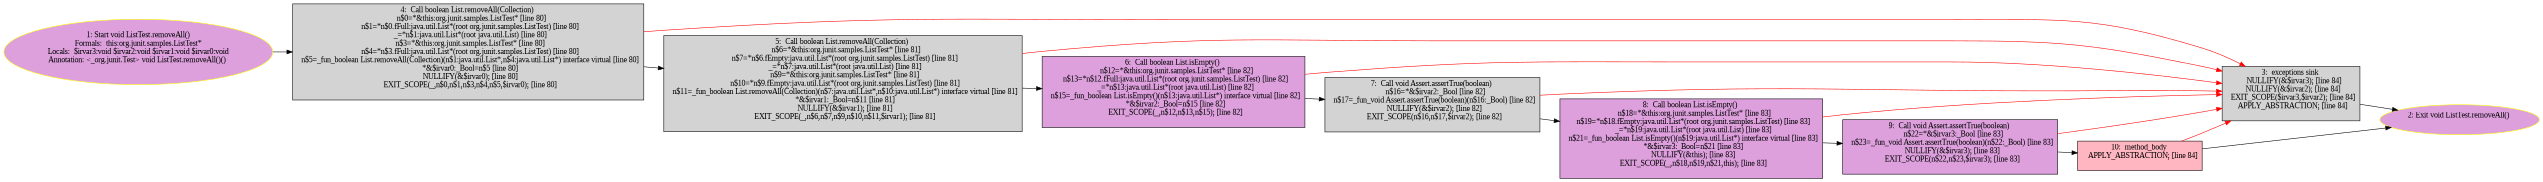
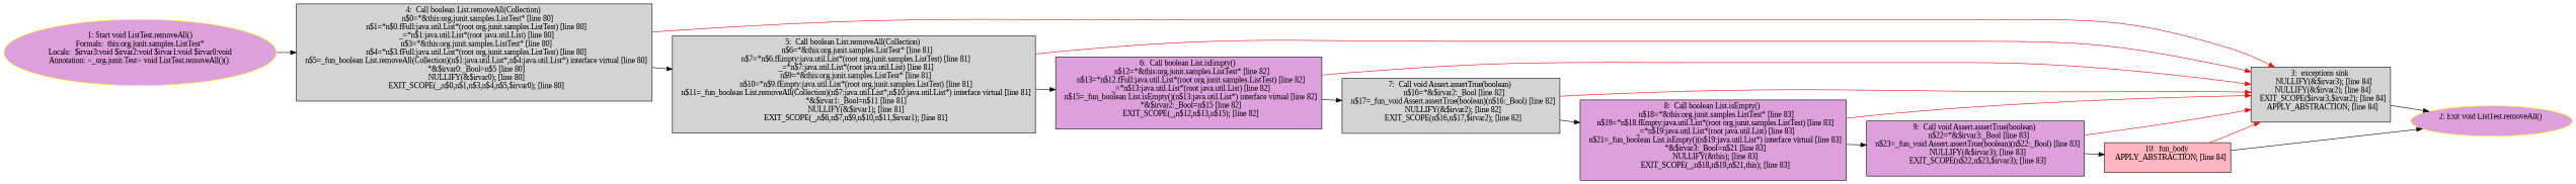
  digraph {
    rankdir=LR
    fontname="Liberation Serif"
    node [style=filled fillcolor=plum fontname="Liberation Serif" shape=box]
    edge [fontname="Liberation Serif"]
    n1 [color=yellow label="1: Start void ListTest.removeAll()\nFormals:  this:org.junit.samples.ListTest*\nLocals:  $irvar3:void $irvar2:void $irvar1:void $irvar0:void\nAnnotation: <_org.junit.Test> void ListTest.removeAll()() \n  " shape=""]
    n2 [label="4:  Call boolean List.removeAll(Collection) \n   n$0=*&this:org.junit.samples.ListTest* [line 80]\n  n$1=*n$0.fFull:java.util.List*(root org.junit.samples.ListTest) [line 80]\n  _=*n$1:java.util.List*(root java.util.List) [line 80]\n  n$3=*&this:org.junit.samples.ListTest* [line 80]\n  n$4=*n$3.fFull:java.util.List*(root org.junit.samples.ListTest) [line 80]\n  n$5=_fun_boolean List.removeAll(Collection)(n$1:java.util.List*,n$4:java.util.List*) interface virtual [line 80]\n  *&$irvar0:_Bool=n$5 [line 80]\n  NULLIFY(&$irvar0); [line 80]\n  EXIT_SCOPE(_,n$0,n$1,n$3,n$4,n$5,$irvar0); [line 80]\n " fillcolor=lightgrey]
    n3 [label="3:  exceptions sink \n   NULLIFY(&$irvar3); [line 84]\n  NULLIFY(&$irvar2); [line 84]\n  EXIT_SCOPE($irvar3,$irvar2); [line 84]\n  APPLY_ABSTRACTION; [line 84]\n " fillcolor=lightgrey]
    n4 [label="5:  Call boolean List.removeAll(Collection) \n   n$6=*&this:org.junit.samples.ListTest* [line 81]\n  n$7=*n$6.fEmpty:java.util.List*(root org.junit.samples.ListTest) [line 81]\n  _=*n$7:java.util.List*(root java.util.List) [line 81]\n  n$9=*&this:org.junit.samples.ListTest* [line 81]\n  n$10=*n$9.fEmpty:java.util.List*(root org.junit.samples.ListTest) [line 81]\n  n$11=_fun_boolean List.removeAll(Collection)(n$7:java.util.List*,n$10:java.util.List*) interface virtual [line 81]\n  *&$irvar1:_Bool=n$11 [line 81]\n  NULLIFY(&$irvar1); [line 81]\n  EXIT_SCOPE(_,n$6,n$7,n$9,n$10,n$11,$irvar1); [line 81]\n " fillcolor=lightgrey]
    n5 [color=yellow label="2: Exit void ListTest.removeAll() \n  " shape=""]
    n6 [label="6:  Call boolean List.isEmpty() \n   n$12=*&this:org.junit.samples.ListTest* [line 82]\n  n$13=*n$12.fFull:java.util.List*(root org.junit.samples.ListTest) [line 82]\n  _=*n$13:java.util.List*(root java.util.List) [line 82]\n  n$15=_fun_boolean List.isEmpty()(n$13:java.util.List*) interface virtual [line 82]\n  *&$irvar2:_Bool=n$15 [line 82]\n  EXIT_SCOPE(_,n$12,n$13,n$15); [line 82]\n "]
    n7 [label="7:  Call void Assert.assertTrue(boolean) \n   n$16=*&$irvar2:_Bool [line 82]\n  n$17=_fun_void Assert.assertTrue(boolean)(n$16:_Bool) [line 82]\n  NULLIFY(&$irvar2); [line 82]\n  EXIT_SCOPE(n$16,n$17,$irvar2); [line 82]\n " fillcolor=lightgrey]
    n8 [label="8:  Call boolean List.isEmpty() \n   n$18=*&this:org.junit.samples.ListTest* [line 83]\n  n$19=*n$18.fEmpty:java.util.List*(root org.junit.samples.ListTest) [line 83]\n  _=*n$19:java.util.List*(root java.util.List) [line 83]\n  n$21=_fun_boolean List.isEmpty()(n$19:java.util.List*) interface virtual [line 83]\n  *&$irvar3:_Bool=n$21 [line 83]\n  NULLIFY(&this); [line 83]\n  EXIT_SCOPE(_,n$18,n$19,n$21,this); [line 83]\n "]
    n9 [label="9:  Call void Assert.assertTrue(boolean) \n   n$22=*&$irvar3:_Bool [line 83]\n  n$23=_fun_void Assert.assertTrue(boolean)(n$22:_Bool) [line 83]\n  NULLIFY(&$irvar3); [line 83]\n  EXIT_SCOPE(n$22,n$23,$irvar3); [line 83]\n "]
-   n10 [label="10:  method_body \n   APPLY_ABSTRACTION; [line 84]\n " fillcolor=lightpink]
+   n10 [label="10:  fun_body \n   APPLY_ABSTRACTION; [line 84]\n " fillcolor=lightpink]
    n1 -> n2
    n2 -> n3 [color=red]
    n2 -> n4
    n3 -> n5
    n4 -> n3 [color=red]
    n4 -> n6
    n6 -> n3 [color=red]
    n6 -> n7
    n7 -> n3 [color=red]
    n7 -> n8
    n8 -> n3 [color=red]
    n8 -> n9
    n9 -> n3 [color=red]
    n9 -> n10
    n10 -> n3 [color=red]
    n10 -> n5
  }
